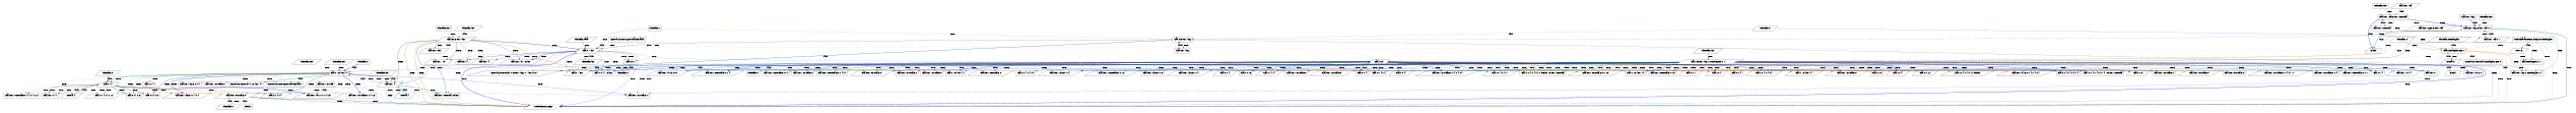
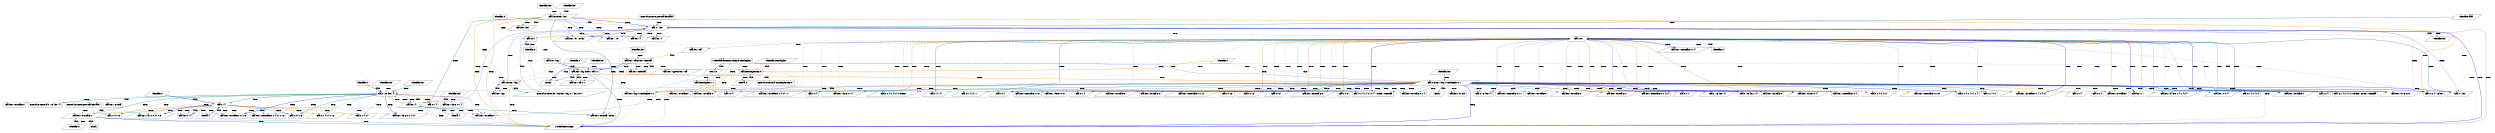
  digraph {
    node [shape=parallelogram]
    edge [color=teal style=bold]
    n1 [label="(Call,iter->err_off = o)"]
    n2 [label="(MethodReturn,RET)"]
    n3 [label="(Identifier,o)"]
    n4 [label="(Block,)" shape=folder]
    n5 [label="(Call,o - 4)"]
    n6 [label="(Literal,4)"]
    n7 [label="(Call,iter->d3 = o + 4 + l)"]
    n8 [label="(Call,len - o - 4)" shape=folder]
    n9 [label="(Call,o + l + 3)" shape=folder]
    n10 [label="(Call,iter->raw + o + l + 3)"]
    n11 [label="(Call,iter->err_off = o + l + 3)" shape=folder]
    n12 [label="(Call,iter->next_off = o + 4 + l + 12)" shape=folder]
    n13 [label="(Call,o + l + 3)" shape=folder]
    n14 [label="(Call,o + 4 + l + 12)"]
    n15 [label="(Call,o + 4 + l)"]
    n16 [label="(Call,iter->err_off = o)" shape=folder]
    n17 [label="(Call,o >= (len - 4))" shape=folder]
    n18 [label="(Call,len - 4)"]
    n19 [label="(Call,o + 4)" shape=folder]
    n20 [label="(Call,iter->d2 = o + 4)" shape=folder]
    n21 [label="(Call,iter->err_off = o)" shape=folder]
    n22 [label="(ControlStructure,if (o >= (len - 4)))" shape=folder]
    n23 [label="(Call,iter->next_off >= len)" shape=folder]
    n24 [label="(Literal,4)"]
    n25 [label="(Call,++o)"]
    n26 [label="(Call,o < len)"]
    n27 [label="(Call,iter->err_off = o)"]
    n28 [label="(Call,o + 8)"]
    n29 [label="(Call,iter->err_off = o + 4 + 4 + l)"]
    n30 [label="(Call,iter->next_off = o)"]
    n31 [label="(Call,iter->d4 = o + 4 + 4 + l)"]
    n32 [label="(Call,len - o)" shape=folder]
    n33 [label="(Call,iter->err_off = o)" shape=folder]
    n34 [label="(Call,iter->err_off = o)"]
    n35 [label="(Call,o + 1)"]
    n36 [label="(Call,iter->next_off = o + l)" shape=folder]
    n37 [label="(Call,len - (o + 4))"]
    n38 [label="(Call,o + 4 + l)" shape=folder]
    n39 [label="(Call,o + 4)" shape=folder]
    n40 [label="(Call,iter->err_off = o)"]
    n41 [label="(Call,o + 4)"]
    n42 [label="(Call,o + 4)" shape=folder]
    n43 [label="(Call,iter->next_off = o + 4 + l)" shape=folder]
    n44 [label="(Call,iter->next_off = o + 4)"]
    n45 [label="(Call,o + 4)"]
    n46 [label="(Call,o + 4 + 4 + l + doclen)"]
    n47 [label="(Identifier,o)" shape=folder]
    n48 [label="(Call,o + 16)" shape=folder]
    n49 [label="(Call,iter->err_off = o)" shape=folder]
    n50 [label="(Call,iter->d2 = o + 4)"]
    n51 [label="(Call,iter->next_off = o + 16)"]
    n52 [label="(Call,o + 4 + 4 + l + 4)" shape=folder]
    n53 [label="(Call,iter->d2 = o + 4)"]
    n54 [label="(Call,o + 4 + l - 1)"]
    n55 [label="(Call,iter->d3 = o + 8)" shape=folder]
    n56 [label="(Call,o + 8)" shape=folder]
    n57 [label="(Call,iter->err_off = o + 4)" shape=folder]
    n58 [label="(Call,o >= (len - 4))"]
    n59 [label="(Call,iter->err_off = o)" shape=folder]
    n60 [label="(Call,o + 4 + 4 + l)" shape=folder]
    n61 [label="(Call,(o + 4 + 4 + l + doclen) != iter->next_off)" shape=folder]
    n62 [label="(Call,o >= (len - 14))" shape=folder]
    n63 [label="(Call,iter->err_off = o)" shape=folder]
    n64 [label="(Call,o + 4)" shape=folder]
    n65 [label="(Call,iter->next_off = o + 8)" shape=folder]
    n66 [label="(Call,iter->err_off = o)" shape=folder]
    n67 [label="(Call,o >= (len - 4))" shape=folder]
    n68 [label="(Call,iter->err_off = o)"]
    n69 [label="(Call,iter->err_off = o)" shape=folder]
    n70 [label="(Call,o + 4 + 4 + l)"]
    n71 [label="(Call,(o + 4) >= len)" shape=folder]
    n72 [label="(Call,iter->d1 = ++o)"]
    n73 [label="(Call,iter->err_off = o + 4 + l - 1)"]
    n74 [label="(Call,o - 4 - 4)"]
    n75 [label="(Call,o + l)"]
    n76 [label="(Call,o + 4)"]
    n77 [label="(Call,iter->next_off = o + 12)"]
    n78 [label="(Call,o + 12)"]
    n79 [label="(Call,(o + 4 + 4 + l + 4) >= iter->next_off)" shape=folder]
    n80 [label="(Call,iter->next_off = o + 1)" shape=folder]
    n81 [label="(Call,o < len)"]
    n82 [label="(Call,o++)" shape=folder]
    n83 [label="(Call,len - 4)" shape=folder]
    n84 [label="(ControlStructure,for (o = iter->key; o < len; o++))"]
    n85 [label="(Call,len - 4)"]
    n86 [label="(Call,iter->d1 >= len)"]
    n87 [label="(Call,len < 19)"]
    n88 [label="(Identifier,len)"]
    n89 [label="(Identifier,o)" shape=folder]
    n90 [label="(Call,o = iter->key)" shape=folder]
    n91 [label="(Call,iter->key)" shape=folder]
    n92 [label="(Call,iter->key = iter->off + 1)" shape=folder]
    n93 [label="(Call,o = iter->key + next_keylen + 1)"]
    n94 [label="(Call,iter->off + 1)"]
    n95 [label="(Call,iter->key + next_keylen + 1)" shape=folder]
    n96 [label="(Block,)"]
    n97 [label="(Block,)"]
    n98 [label="(Call,iter->d1 = o)" shape=folder]
    n99 [label="(Call,iter->off = iter->next_off)" shape=folder]
    n100 [label="(Call,iter->type = iter->off)"]
    n101 [label="(Call,iter->next_off)" shape=folder]
    n102 [label="(Call,len = iter->len)"]
    n103 [label="(Call,iter->len)"]
    n104 [label="(Call,next_keylen == 0)" shape=folder]
    n105 [label="(ControlStructure,if (next_keylen == 0))" shape=folder]
    n106 [label="(Literal,0)"]
    n107 [label="(Call,next_keylen + 1)" shape=folder]
    n108 [label="(MethodParameterIn,uint32_t next_keylen)" shape=folder]
    1000113
    n110 [label="(Identifier,iter)"]
    n111 [label="(Identifier,o)"]
    n112 [label="(Identifier,o)"]
    n113 [label="(Call,iter->key)" shape=folder]
    n114 [label="(Identifier,next_keylen)"]
    n115 [label="(Identifier,o)" shape=folder]
    n116 [label="(Call,iter->err_off)" shape=folder]
    n117 [label="(ControlStructure,goto mark_invalid;)" shape=folder]
    n118 [label="(Identifier,iter)" shape=folder]
    n119 [label="(ControlStructure,goto mark_invalid;)" shape=folder]
    n120 [label="(Identifier,iter)" shape=folder]
    n121 [label="(Identifier,o)"]
    n122 [label="(Identifier,iter)"]
    n123 [label="(Identifier,len)"]
    n124 [label="(Identifier,o)" shape=folder]
    n125 [label="(Identifier,iter)" shape=folder]
    n126 [label="(Identifier,iter)"]
    n127 [label="(Identifier,data)"]
    n128 [label="(Identifier,len)"]
    n129 [label="(Call,iter->off)"]
    n1 -> n2 [color=blue label="DDG: " style=solid]
    n1 -> n2 [label="DDG: "]
    n1 -> n3 [color=darkorange label="CFG: "]
    n1 -> n4 [color=darkorange label="AST: " style=dashed]
    n3 -> n1 [label="AST: " style=dashed]
    n5 -> n1 [color=darkorange label="DDG: "]
    n5 -> n6 [color=darkorange label="CFG: " style=dashed]
    n5 -> n7 [label="DDG: " style=dashed]
    n5 -> n8 [label="AST: " style=solid]
    n5 -> n8 [label="DDG: "]
    n5 -> n8 [color=darkorange label="DDG: " style=dashed]
    n5 -> n9 [label="DDG: "]
    n5 -> n10 [color=blue label="DDG: "]
    n5 -> n11 [color=darkorange label="DDG: " style=dashed]
    n5 -> n12 [color=blue label="DDG: " style=dashed]
    n5 -> n13 [label="DDG: "]
    n5 -> n14 [color=darkorange label="DDG: "]
    n5 -> n15 [color=darkorange label="DDG: "]
    n5 -> n16 [color=blue label="DDG: " style=dashed]
    n6 -> n5 [color=blue label="AST: "]
    n8 -> n5 [color=darkorange label="CFG: "]
    n17 -> n1 [label="DDG: "]
    n17 -> n2 [color=blue label="DDG: " style=dashed]
    n17 -> n2 [color=blue label="DDG: " style=dashed]
    n17 -> n5 [label="DDG: "]
    n17 -> n7 [color=blue label="DDG: "]
    n17 -> n9 [label="DDG: " style=solid]
    n17 -> n10 [color=darkorange label="DDG: " style=solid]
    n17 -> n11 [color=blue label="DDG: "]
    n17 -> n12 [label="DDG: " style=dashed]
    n17 -> n13 [label="DDG: "]
    n17 -> n14 [label="DDG: " style=solid]
    n17 -> n15 [label="DDG: " style=solid]
    n17 -> n16 [color=blue label="DDG: " style=solid]
    n17 -> n18 [color=blue label="CFG: " style=solid]
    n17 -> n19 [color=darkorange label="DDG: "]
    n17 -> n20 [color=darkorange label="DDG: " style=solid]
    n17 -> n21 [label="DDG: " style=dashed]
    n17 -> n22 [label="AST: "]
    n18 -> n2 [label="DDG: " style=solid]
    n18 -> n8 [label="DDG: " style=dashed]
    n18 -> n17 [color=blue label="AST: " style=dashed]
    n18 -> n17 [color=darkorange label="DDG: "]
    n18 -> n17 [label="DDG: " style=dashed]
    n18 -> n23 [label="DDG: "]
    n18 -> n24 [label="CFG: " style=dashed]
    n24 -> n18 [label="AST: "]
    n25 -> n16 [label="DDG: " style=dashed]
    n25 -> n17 [color=darkorange label="DDG: " style=dashed]
    n25 -> n26 [label="DDG: "]
    n25 -> n27 [label="DDG: " style=solid]
    n25 -> n28 [label="DDG: " style=solid]
    n25 -> n29 [color=blue label="DDG: "]
    n25 -> n30 [color=blue label="DDG: " style=dashed]
    n25 -> n31 [color=darkorange label="DDG: "]
    n25 -> n32 [color=blue label="DDG: "]
    n25 -> n33 [color=blue label="DDG: " style=dashed]
    n25 -> n34 [color=darkorange label="DDG: "]
    n25 -> n35 [color=darkorange label="DDG: " style=solid]
    n25 -> n36 [color=darkorange label="DDG: "]
    n25 -> n37 [label="DDG: " style=solid]
    n25 -> n38 [label="DDG: " style=solid]
    n25 -> n39 [color=darkorange label="DDG: " style=dashed]
    n25 -> n40 [label="DDG: " style=solid]
    n25 -> n41 [color=darkorange label="DDG: " style=dashed]
    n25 -> n42 [color=blue label="DDG: "]
    n25 -> n43 [color=darkorange label="DDG: "]
    n25 -> n44 [color=blue label="DDG: "]
    n25 -> n45 [label="DDG: " style=dashed]
    n25 -> n46 [label="DDG: " style=dashed]
    n25 -> n47 [label="CFG: " style=solid]
    n25 -> n48 [label="DDG: " style=solid]
    n25 -> n49 [label="DDG: " style=solid]
    n25 -> n50 [label="DDG: " style=dashed]
    n25 -> n51 [label="DDG: " style=solid]
    n25 -> n52 [label="DDG: " style=dashed]
    n25 -> n53 [color=darkorange label="DDG: "]
    n25 -> n54 [label="DDG: "]
    n25 -> n55 [color=darkorange label="DDG: " style=solid]
    n25 -> n56 [color=darkorange label="DDG: "]
-   n25 -> n57 [label="DDG: " style=solid]
+   n25 -> n129 [label="DDG: " style=solid]
    n25 -> n58 [color=blue label="DDG: " style=solid]
    n25 -> n59 [color=darkorange label="DDG: "]
    n25 -> n60 [color=darkorange label="DDG: " style=solid]
    n25 -> n61 [color=blue label="DDG: " style=dashed]
    n25 -> n62 [label="DDG: " style=solid]
    n25 -> n63 [color=blue label="DDG: " style=dashed]
    n25 -> n64 [color=blue label="DDG: " style=dashed]
    n25 -> n65 [color=darkorange label="DDG: " style=dashed]
    n25 -> n66 [color=blue label="DDG: " style=dashed]
    n25 -> n67 [color=blue label="DDG: " style=solid]
    n25 -> n68 [color=darkorange label="DDG: " style=solid]
    n25 -> n69 [color=darkorange label="DDG: "]
    n25 -> n70 [color=darkorange label="DDG: " style=dashed]
    n25 -> n71 [color=blue label="DDG: " style=dashed]
    n25 -> n72 [color=darkorange label="AST: " style=dashed]
    n25 -> n72 [label="DDG: "]
    n25 -> n73 [color=darkorange label="DDG: " style=solid]
    n25 -> n74 [label="DDG: "]
    n25 -> n75 [color=blue label="DDG: " style=dashed]
    n25 -> n76 [color=darkorange label="DDG: " style=dashed]
    n25 -> n77 [label="DDG: " style=dashed]
    n25 -> n78 [color=darkorange label="DDG: "]
    n25 -> n79 [color=blue label="DDG: "]
    n25 -> n80 [label="DDG: " style=solid]
    n47 -> n25 [color=blue label="AST: " style=dashed]
    n72 -> n25 [color=blue label="CFG: " style=solid]
    n81 -> n2 [color=darkorange label="DDG: " style=dashed]
    n81 -> n2 [color=blue label="DDG: "]
    n81 -> n2 [color=blue label="DDG: " style=solid]
    n81 -> n18 [color=blue label="DDG: " style=solid]
    n81 -> n23 [label="DDG: " style=dashed]
    n81 -> n25 [color=blue label="DDG: " style=dashed]
    n81 -> n26 [color=blue label="DDG: " style=solid]
    n81 -> n71 [color=blue label="DDG: " style=dashed]
    n81 -> n82 [color=darkorange label="DDG: " style=solid]
    n81 -> n83 [label="DDG: "]
    n81 -> n84 [label="AST: " style=solid]
    n81 -> n85 [color=blue label="DDG: " style=solid]
    n81 -> n86 [color=blue label="DDG: "]
    n81 -> n87 [color=blue label="DDG: " style=dashed]
    n81 -> n88 [label="CFG: " style=dashed]
    n82 -> n81 [color=darkorange label="DDG: "]
    n82 -> n84 [color=blue label="AST: " style=solid]
    n82 -> n89 [label="CFG: " style=solid]
    n88 -> n81 [color=darkorange label="AST: " style=solid]
    n89 -> n82 [label="AST: " style=dashed]
    n90 -> n2 [label="DDG: " style=solid]
    n90 -> n81 [color=blue label="DDG: " style=solid]
    n90 -> n84 [label="AST: "]
    n90 -> n91 [color=blue label="CFG: " style=dashed]
    n91 -> n90 [color=blue label="AST: "]
    n92 -> n2 [label="DDG: "]
    n92 -> n90 [color=blue label="DDG: " style=dashed]
    n92 -> n93 [color=darkorange label="DDG: "]
    n92 -> n94 [color=darkorange label="CFG: " style=dashed]
    n92 -> n95 [label="DDG: " style=solid]
    n92 -> n96 [label="AST: "]
    n93 -> n2 [color=blue label="DDG: "]
    n93 -> n16 [label="DDG: " style=solid]
    n93 -> n17 [label="DDG: " style=solid]
    n93 -> n26 [color=blue label="DDG: "]
    n93 -> n27 [color=blue label="DDG: " style=solid]
    n93 -> n28 [color=blue label="DDG: " style=solid]
    n93 -> n29 [label="DDG: "]
    n93 -> n30 [color=darkorange label="DDG: " style=dashed]
    n93 -> n31 [color=darkorange label="DDG: " style=dashed]
    n93 -> n32 [color=darkorange label="DDG: " style=dashed]
    n93 -> n33 [color=darkorange label="DDG: " style=solid]
    n93 -> n34 [color=darkorange label="DDG: " style=dashed]
    n93 -> n35 [color=darkorange label="DDG: " style=solid]
    n93 -> n36 [label="DDG: "]
    n93 -> n37 [label="DDG: " style=dashed]
    n93 -> n38 [label="DDG: " style=solid]
    n93 -> n39 [color=darkorange label="DDG: " style=solid]
    n93 -> n40 [color=blue label="DDG: "]
    n93 -> n41 [color=darkorange label="DDG: "]
    n93 -> n42 [color=darkorange label="DDG: " style=solid]
    n93 -> n43 [color=darkorange label="DDG: "]
    n93 -> n45 [label="DDG: " style=solid]
    n93 -> n46 [label="DDG: " style=dashed]
    n93 -> n48 [color=blue label="DDG: " style=solid]
    n93 -> n49 [label="DDG: " style=dashed]
    n93 -> n50 [color=blue label="DDG: "]
    n93 -> n51 [color=darkorange label="DDG: " style=solid]
    n93 -> n52 [color=blue label="DDG: "]
    n93 -> n53 [color=blue label="DDG: " style=solid]
    n93 -> n54 [color=darkorange label="DDG: "]
    n93 -> n55 [color=darkorange label="DDG: " style=solid]
    n93 -> n56 [label="DDG: " style=dashed]
    n93 -> n57 [label="DDG: " style=solid]
    n93 -> n58 [color=darkorange label="DDG: " style=dashed]
    n93 -> n59 [color=blue label="DDG: " style=dashed]
    n93 -> n60 [label="DDG: "]
    n93 -> n61 [label="DDG: " style=solid]
    n93 -> n62 [color=blue label="DDG: "]
    n93 -> n63 [label="DDG: " style=dashed]
    n93 -> n64 [label="DDG: "]
-   n93 -> n65 [label="DDG: "]
+   n93 -> n65 [label="DDG: " style=dashed]
    n93 -> n66 [label="DDG: " style=solid]
    n93 -> n67 [color=blue label="DDG: " style=solid]
    n93 -> n68 [label="DDG: "]
    n93 -> n69 [color=blue label="DDG: " style=dashed]
    n93 -> n70 [color=blue label="DDG: " style=solid]
    n93 -> n71 [color=blue label="DDG: "]
    n93 -> n72 [label="DDG: "]
    n93 -> n73 [label="DDG: " style=dashed]
    n93 -> n74 [label="DDG: " style=dashed]
    n93 -> n75 [color=blue label="DDG: " style=solid]
    n93 -> n76 [color=blue label="DDG: "]
    n93 -> n77 [label="DDG: "]
    n93 -> n78 [label="DDG: " style=dashed]
    n93 -> n79 [color=blue label="DDG: " style=dashed]
    n93 -> n80 [color=darkorange label="DDG: " style=solid]
    n93 -> n95 [color=blue label="CFG: " style=solid]
    n93 -> n97 [label="AST: " style=solid]
    n93 -> n98 [label="DDG: " style=solid]
    n94 -> n92 [label="AST: "]
    n95 -> n93 [color=darkorange label="AST: " style=solid]
    n99 -> n92 [color=blue label="DDG: "]
    n99 -> n94 [color=blue label="DDG: " style=dashed]
    n99 -> n96 [color=blue label="AST: "]
    n99 -> n100 [color=darkorange label="DDG: " style=dashed]
    n99 -> n101 [label="CFG: " style=solid]
    n101 -> n99 [color=blue label="AST: " style=solid]
    n102 -> n2 [color=darkorange label="DDG: "]
    n102 -> n2 [color=darkorange label="DDG: "]
    n102 -> n18 [label="DDG: "]
    n102 -> n23 [label="DDG: "]
    n102 -> n26 [color=darkorange label="DDG: " style=dashed]
    n102 -> n71 [color=darkorange label="DDG: "]
    n102 -> n81 [color=blue label="DDG: "]
    n102 -> n83 [label="DDG: " style=solid]
    n102 -> n85 [color=darkorange label="DDG: " style=dashed]
    n102 -> n86 [color=blue label="DDG: " style=solid]
    n102 -> n87 [label="DDG: "]
    n102 -> n96 [color=darkorange label="AST: " style=dashed]
    n102 -> n103 [label="CFG: "]
    n103 -> n102 [color=darkorange label="AST: " style=dashed]
    n104 -> n2 [color=darkorange label="DDG: " style=solid]
    n104 -> n2 [color=blue label="DDG: " style=dashed]
    n104 -> n93 [color=darkorange label="DDG: " style=dashed]
    n104 -> n95 [color=darkorange label="DDG: "]
    n104 -> n105 [color=darkorange label="AST: " style=dashed]
    n104 -> n106 [label="CFG: " style=solid]
    n104 -> n107 [color=darkorange label="DDG: " style=solid]
    n106 -> n104 [label="AST: " style=dashed]
    n108 -> n2 [color=blue label="DDG: " style=dashed]
    n108 -> n93 [color=blue label="DDG: " style=solid]
    n108 -> n95 [label="DDG: " style=solid]
    n108 -> n104 [color=darkorange label="DDG: " style=solid]
    n108 -> n107 [label="DDG: " style=solid]
    n108 -> 1000113 [label="AST: "]
    n110 -> n93 [label="CFG: "]
    n111 -> n93 [color=darkorange label="AST: " style=solid]
    n111 -> n104 [color=darkorange label="CFG: "]
    n112 -> n5 [color=blue label="AST: "]
    n113 -> n92 [color=blue label="AST: "]
    n114 -> n104 [color=darkorange label="AST: " style=solid]
    n115 -> n81 [label="AST: " style=solid]
    n115 -> n82 [label="CFG: " style=dashed]
    n115 -> n90 [color=darkorange label="CFG: " style=solid]
    n116 -> n1 [color=darkorange label="AST: " style=dashed]
    n117 -> n1 [label="CFG: " style=dashed]
    n118 -> n102 [label="CFG: " style=dashed]
    n119 -> n81 [color=blue label="CFG: " style=dashed]
    n120 -> n92 [color=blue label="CFG: " style=solid]
    n121 -> n90 [color=darkorange label="AST: " style=solid]
    n121 -> n104 [label="CFG: " style=solid]
    n122 -> n17 [label="CFG: "]
    n123 -> n18 [color=darkorange label="AST: "]
    n124 -> n17 [color=blue label="AST: "]
    n125 -> n99 [label="CFG: " style=solid]
    n126 -> n17 [color=darkorange label="CFG: " style=dashed]
    n127 -> n81 [label="CFG: "]
    n128 -> n102 [label="AST: " style=solid]
    n129 -> n99 [color=darkorange label="AST: "]
  }
